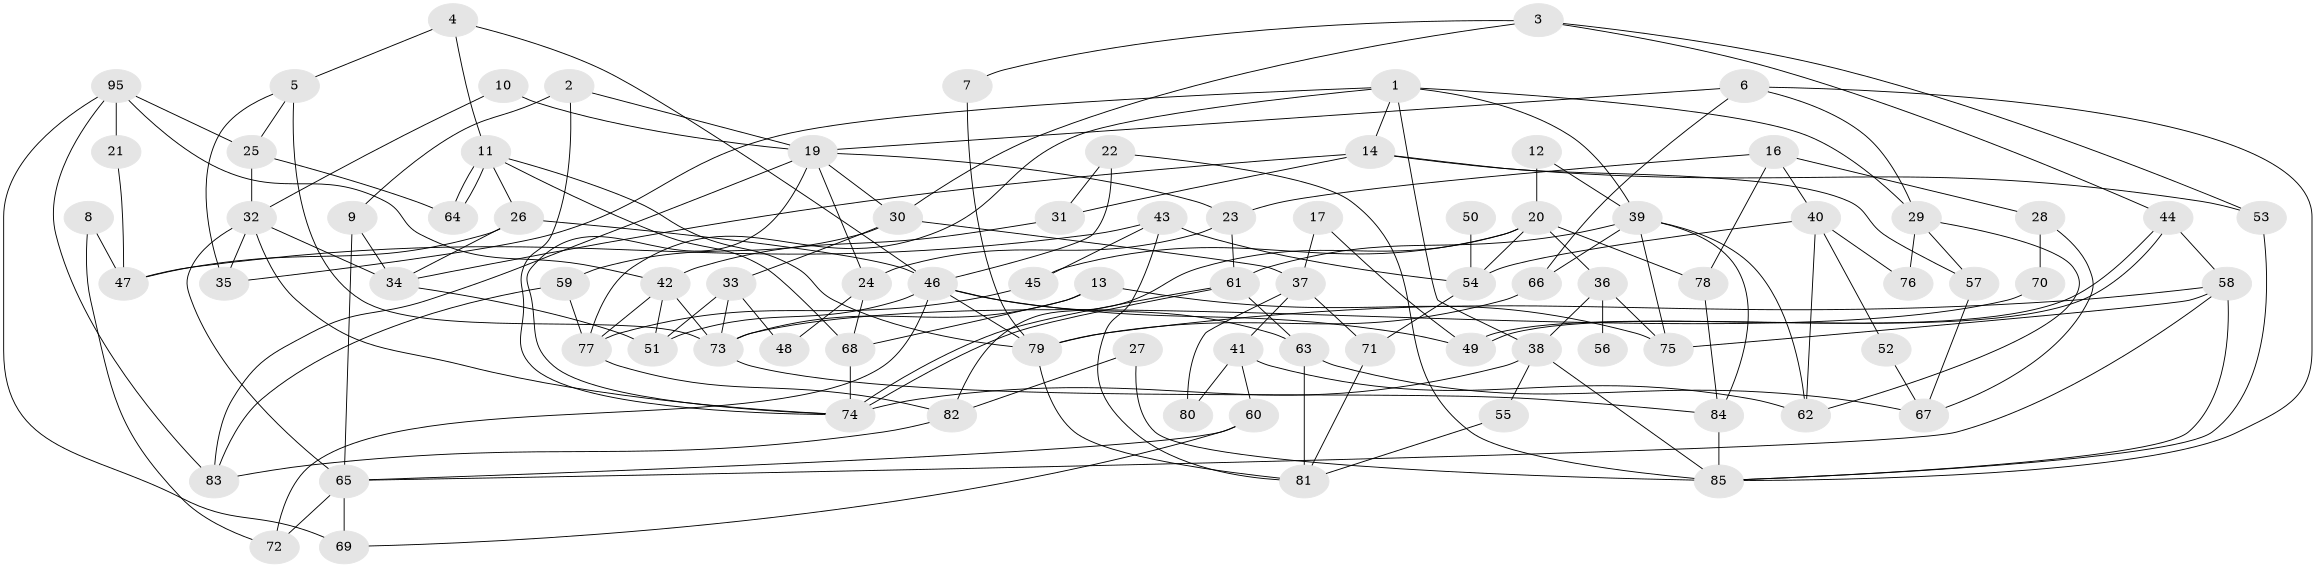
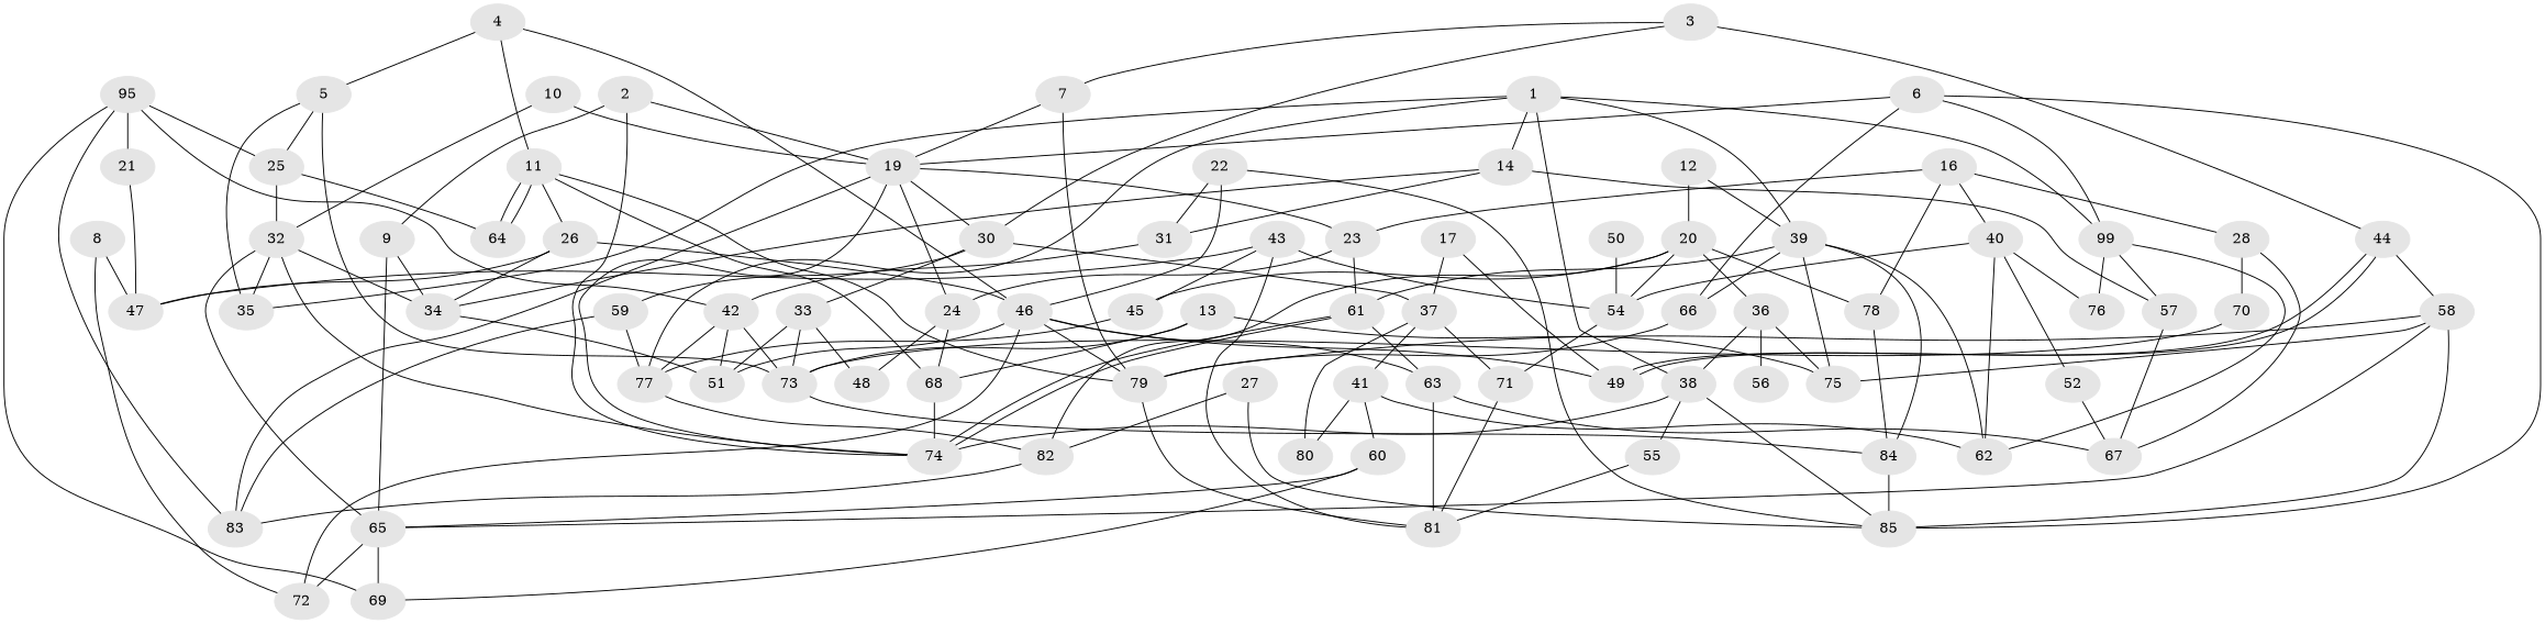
  graph {
    fontname="DejaVu Serif"
    node [color=gray90 fontname="DejaVu Serif" style=filled]
    edge [fontname="DejaVu Serif"]
    1
    14
-   29
+   29 [label=99]
    35
    38
    39
    77
-   53
    34
    31
    57
    62
    76
    74
    85
    55
    66
    75
    61
    84
    82
    2
    9
    19
    65
    30
    83
    23
    24
    3
    7
    44
    79
    37
    33
    59
    49
    58
    4
    5
    11
    46
    25
    73
    26
    64
    68
    72
    51
    63
    32
    6
    81
    8
    47
    69
    10
    12
    20
    78
    36
    45
    54
    13
    42
    67
    n67 [label=95]
    21
    16
    28
    40
    70
    52
    17
    41
    71
    80
    50
    48
    56
    22
    27
    60
    43
    1 -- 14
    1 -- 29
    1 -- 35
    1 -- 38
    1 -- 39
    1 -- 77
-   14 -- 53
    14 -- 34
    14 -- 31
    14 -- 57
    29 -- 57
    29 -- 62
    29 -- 76
    38 -- 74
    38 -- 85
    38 -- 55
    39 -- 62
    39 -- 66
    39 -- 75
    39 -- 61
    39 -- 84
    77 -- 82
-   53 -- 85
    34 -- 51
    31 -- 42
    57 -- 67
    55 -- 81
    66 -- 79
    61 -- 74
    61 -- 74
    61 -- 63
    84 -- 85
    82 -- 83
    2 -- 74
    2 -- 9
    2 -- 19
    9 -- 34
    9 -- 65
    19 -- 74
    19 -- 30
    19 -- 83
    19 -- 23
    19 -- 24
    65 -- 72
    65 -- 69
    30 -- 37
    30 -- 33
    30 -- 59
    23 -- 61
    23 -- 24
    24 -- 68
    24 -- 48
-   3 -- 53
    3 -- 30
    3 -- 7
    3 -- 44
+   7 -- 19
    7 -- 79
    44 -- 49
    44 -- 49
    44 -- 58
    79 -- 81
    37 -- 41
    37 -- 71
    37 -- 80
    33 -- 73
    33 -- 51
    33 -- 48
    59 -- 77
    59 -- 83
    58 -- 85
    58 -- 75
    58 -- 65
    58 -- 79
    4 -- 5
    4 -- 11
    4 -- 46
    5 -- 35
    5 -- 25
    5 -- 73
    11 -- 79
    11 -- 26
    11 -- 64
    11 -- 64
    11 -- 68
    46 -- 79
    46 -- 49
    46 -- 72
    46 -- 51
    46 -- 63
    25 -- 64
    25 -- 32
    73 -- 84
    26 -- 34
    26 -- 46
    26 -- 47
    68 -- 74
    63 -- 81
    63 -- 67
    32 -- 35
    32 -- 34
    32 -- 74
    32 -- 65
    6 -- 29
    6 -- 85
    6 -- 66
    6 -- 19
    8 -- 72
    8 -- 47
    10 -- 19
    10 -- 32
    12 -- 39
    12 -- 20
    20 -- 82
    20 -- 78
    20 -- 36
    20 -- 45
    20 -- 54
    78 -- 84
    36 -- 38
    36 -- 75
    36 -- 56
    45 -- 77
    54 -- 71
    13 -- 75
    13 -- 73
    13 -- 68
    42 -- 77
    42 -- 73
    42 -- 51
    n67 -- 83
    n67 -- 25
    n67 -- 69
    n67 -- 42
    n67 -- 21
    21 -- 47
    16 -- 23
    16 -- 78
    16 -- 28
    16 -- 40
    28 -- 67
    28 -- 70
    40 -- 62
    40 -- 76
    40 -- 54
    40 -- 52
    70 -- 73
    52 -- 67
    17 -- 37
    17 -- 49
    41 -- 62
    41 -- 80
    41 -- 60
    71 -- 81
    50 -- 54
    22 -- 31
    22 -- 85
    22 -- 46
    27 -- 85
    27 -- 82
    60 -- 65
    60 -- 69
    43 -- 81
    43 -- 47
    43 -- 45
    43 -- 54
  }
